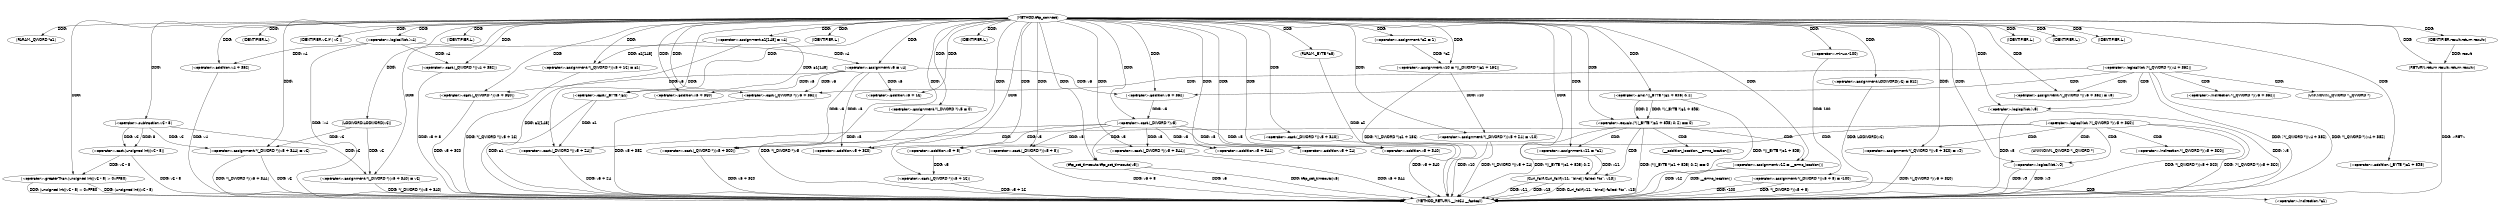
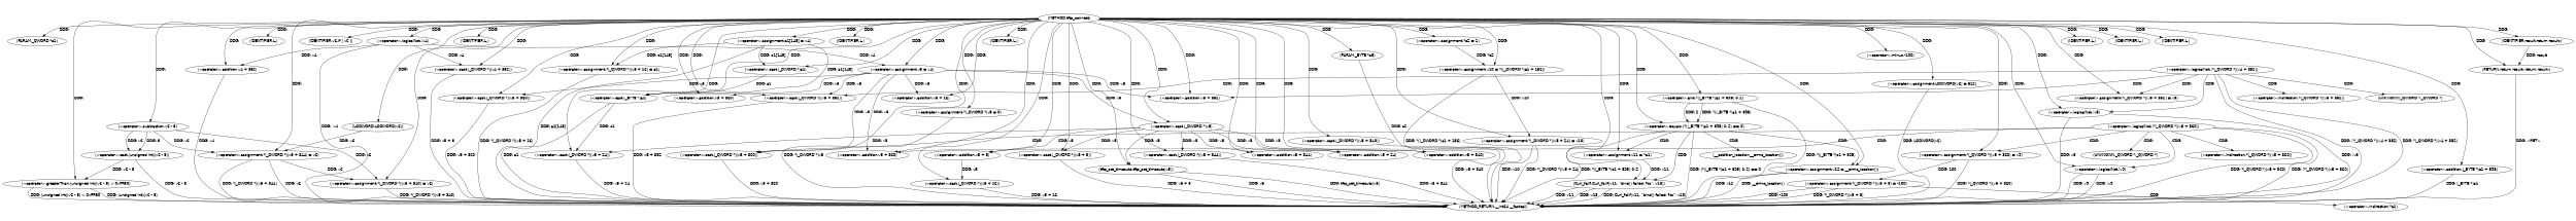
  digraph {
    fontname="DejaVu Sans"
    node [fontname="DejaVu Sans"]
    edge [fontname="DejaVu Sans"]
    n1 [label="(METHOD,tftp_connect)"]
    n2 [label="(PARAM,_QWORD *a1)"]
    n3 [label="(PARAM,_BYTE *a8)"]
    n4 [label="(<operator>.assignment,a1[148] = v4)"]
    n5 [label="(<operator>.logicalNot,!v4)"]
    n6 [label="(IDENTIFIER,L,)"]
    n7 [label="(<operator>.assignment,v5 = v4)"]
    n8 [label="(IDENTIFIER,v6,if ( v6 ))"]
    n9 [label="(<operator>.greaterThan,(unsigned int)(v6 - 8) > 0xFFB0)"]
    n10 [label="(<operator>.subtraction,v6 - 8)"]
    n11 [label="(IDENTIFIER,L,)"]
    n12 [label="(<operator>.assignment,LODWORD(v6) = 512)"]
    n13 [label="(LODWORD,LODWORD(v6))"]
    n14 [label="(<operator>.cast,(_QWORD *)(v4 + 352))"]
    n15 [label="(<operator>.addition,v4 + 352)"]
    n16 [label="(<operator>.assignment,*(_QWORD *)(v5 + 352) = v8)"]
    n17 [label="(<operator>.cast,(_QWORD *)(v5 + 352))"]
    n18 [label="(<operator>.addition,v5 + 352)"]
    n19 [label="(<operator>.logicalNot,!v8)"]
    n20 [label="(IDENTIFIER,L,)"]
    n21 [label="(<operator>.cast,(_QWORD *)(v5 + 360))"]
    n22 [label="(<operator>.addition,v5 + 360)"]
    n23 [label="(<operator>.assignment,*(_QWORD *)(v5 + 360) = v9)"]
    n24 [label="(<operator>.cast,(_QWORD *)(v5 + 360))"]
    n25 [label="(<operator>.addition,v5 + 360)"]
    n26 [label="(<operator>.logicalNot,!v9)"]
    n27 [label="(IDENTIFIER,L,)"]
    n28 [label="(<operator>.assignment,*(_QWORD *)(v5 + 16) = a1)"]
    n29 [label="(<operator>.cast,(_QWORD *)(v5 + 16))"]
    n30 [label="(<operator>.addition,v5 + 16)"]
    n31 [label="(<operator>.assignment,v10 = *((_DWORD *)a1 + 156))"]
+   n32 [label="(<operator>.cast,(_DWORD *)a1)"]
    n33 [label="(<operator>.assignment,*(_DWORD *)v5 = 0)"]
    n34 [label="(<operator>.cast,(_DWORD *)v5)"]
    n35 [label="(<operator>.cast,(_DWORD *)(v5 + 8))"]
    n36 [label="(<operator>.addition,v5 + 8)"]
    n37 [label="(<operator>.minus,-100)"]
    n38 [label="(<operator>.assignment,*(_DWORD *)(v5 + 340) = v6)"]
    n39 [label="(<operator>.cast,(_DWORD *)(v5 + 340))"]
    n40 [label="(<operator>.addition,v5 + 340)"]
    n41 [label="(<operator>.assignment,*(_DWORD *)(v5 + 24) = v10)"]
    n42 [label="(<operator>.cast,(_DWORD *)(v5 + 24))"]
    n43 [label="(<operator>.addition,v5 + 24)"]
    n44 [label="(<operator>.assignment,*(_DWORD *)(v5 + 344) = v6)"]
    n45 [label="(<operator>.cast,(_DWORD *)(v5 + 344))"]
    n46 [label="(<operator>.addition,v5 + 344)"]
    n47 [label="(tftp_set_timeouts,tftp_set_timeouts(v5))"]
    n48 [label="(<operator>.equals,(*((_BYTE *)a1 + 895) & 2) == 0)"]
    n49 [label="(<operator>.and,*((_BYTE *)a1 + 895) & 2)"]
    n50 [label="(<operator>.addition,(_BYTE *)a1 + 895)"]
    n51 [label="(<operator>.cast,(_BYTE *)a1)"]
    n52 [label="(<operator>.assignment,v11 = *a1)"]
    n53 [label="(<operator>.assignment,v12 = __errno_location())"]
    n54 [label="(Curl_failf,Curl_failf(v11, \"bind() failed; %s\", v13))"]
    n55 [label="(IDENTIFIER,L,)"]
    n56 [label="(IDENTIFIER,L,)"]
    n57 [label="(IDENTIFIER,L,)"]
    n58 [label="(<operator>.assignment,*a2 = 1)"]
    n59 [label="(RETURN,return result;,return result;)"]
    n60 [label="(IDENTIFIER,result,return result;)"]
    n61 [label="(METHOD_RETURN,__int64 __fastcall)"]
    n62 [label="(<operator>.cast,(unsigned int)(v6 - 8))"]
    n63 [label="(<operator>.assignment,*(_DWORD *)(v5 + 8) = -100)"]
    n64 [label="(__addition_location,__errno_location())"]
    n65 [label="(<operator>.logicalNot,!*(_QWORD *)(v4 + 352))"]
    n66 [label="(<operator>.indirection,*(_QWORD *)(v5 + 352))"]
    n67 [label="(UNKNOWN,_QWORD *,_QWORD *)"]
    n68 [label="(<operator>.logicalNot,!*(_QWORD *)(v5 + 360))"]
    n69 [label="(<operator>.indirection,*(_QWORD *)(v5 + 360))"]
    n70 [label="(UNKNOWN,_QWORD *,_QWORD *)"]
    n71 [label="(<operator>.indirection,*a1)"]
    n1 -> n2 [label="DDG: "]
    n1 -> n3 [label="DDG: "]
    n1 -> n4 [label="DDG: "]
    n1 -> n5 [label="DDG: "]
    n1 -> n6 [label="DDG: "]
    n1 -> n7 [label="DDG: "]
    n1 -> n8 [label="DDG: "]
    n1 -> n9 [label="DDG: "]
    n1 -> n10 [label="DDG: "]
    n1 -> n11 [label="DDG: "]
    n1 -> n12 [label="DDG: "]
    n1 -> n13 [label="DDG: "]
    n1 -> n14 [label="DDG: "]
    n1 -> n15 [label="DDG: "]
    n1 -> n16 [label="DDG: "]
    n1 -> n17 [label="DDG: "]
    n1 -> n18 [label="DDG: "]
    n1 -> n19 [label="DDG: "]
    n1 -> n20 [label="DDG: "]
    n1 -> n21 [label="DDG: "]
    n1 -> n22 [label="DDG: "]
    n1 -> n23 [label="DDG: "]
    n1 -> n24 [label="DDG: "]
    n1 -> n25 [label="DDG: "]
    n1 -> n26 [label="DDG: "]
    n1 -> n27 [label="DDG: "]
    n1 -> n28 [label="DDG: "]
    n1 -> n29 [label="DDG: "]
    n1 -> n30 [label="DDG: "]
    n1 -> n31 [label="DDG: "]
+   n1 -> n32 [label="DDG: "]
    n1 -> n33 [label="DDG: "]
    n1 -> n34 [label="DDG: "]
    n1 -> n35 [label="DDG: "]
    n1 -> n36 [label="DDG: "]
    n1 -> n37 [label="DDG: "]
    n1 -> n38 [label="DDG: "]
    n1 -> n39 [label="DDG: "]
    n1 -> n40 [label="DDG: "]
    n1 -> n41 [label="DDG: "]
    n1 -> n42 [label="DDG: "]
    n1 -> n43 [label="DDG: "]
    n1 -> n44 [label="DDG: "]
    n1 -> n45 [label="DDG: "]
    n1 -> n46 [label="DDG: "]
    n1 -> n47 [label="DDG: "]
    n1 -> n48 [label="DDG: "]
    n1 -> n49 [label="DDG: "]
    n1 -> n50 [label="DDG: "]
    n1 -> n51 [label="DDG: "]
    n1 -> n52 [label="DDG: "]
    n1 -> n53 [label="DDG: "]
    n1 -> n54 [label="DDG: "]
    n1 -> n55 [label="DDG: "]
    n1 -> n56 [label="DDG: "]
    n1 -> n57 [label="DDG: "]
    n1 -> n58 [label="DDG: "]
    n1 -> n59 [label="DDG: "]
    n1 -> n60 [label="DDG: "]
    n3 -> n61 [label="DDG: a2"]
    n4 -> n28 [label="DDG: a1[148]"]
+   n4 -> n32 [label="DDG: a1[148]"]
    n4 -> n51 [label="DDG: a1[148]"]
    n4 -> n61 [label="DDG: a1[148]"]
    n5 -> n7 [label="DDG: v4"]
    n5 -> n14 [label="DDG: v4"]
    n5 -> n15 [label="DDG: v4"]
    n5 -> n61 [label="DDG: !v4"]
    n7 -> n17 [label="DDG: v5"]
    n7 -> n18 [label="DDG: v5"]
    n7 -> n21 [label="DDG: v5"]
    n7 -> n22 [label="DDG: v5"]
    n7 -> n24 [label="DDG: v5"]
    n7 -> n25 [label="DDG: v5"]
    n7 -> n30 [label="DDG: v5"]
-   n18 -> n34 [label="DDG: v5"]
+   n7 -> n34 [label="DDG: v5"]
    n9 -> n61 [label="DDG: (unsigned int)(v6 - 8)"]
    n9 -> n61 [label="DDG: (unsigned int)(v6 - 8) > 0xFFB0"]
    n10 -> n38 [label="DDG: v6"]
    n10 -> n44 [label="DDG: v6"]
    n10 -> n62 [label="DDG: v6"]
    n10 -> n62 [label="DDG: 8"]
    n12 -> n61 [label="DDG: LODWORD(v6)"]
-   n13 -> n38 [label="DDG: v6"]
+   n44 -> n38 [label="DDG: v6"]
    n13 -> n44 [label="DDG: v6"]
    n14 -> n61 [label="DDG: v5 + 8"]
    n15 -> n61 [label="DDG: v4"]
    n17 -> n61 [label="DDG: v5 + 352"]
    n19 -> n61 [label="DDG: v8"]
    n19 -> n61 [label="DDG: !v8"]
    n21 -> n61 [label="DDG: v5 + 360"]
    n23 -> n61 [label="DDG: *(_QWORD *)(v5 + 360)"]
    n24 -> n61 [label="DDG: v5 + 360"]
    n26 -> n61 [label="DDG: !v9"]
    n26 -> n61 [label="DDG: v9"]
    n28 -> n61 [label="DDG: *(_QWORD *)(v5 + 16)"]
    n29 -> n61 [label="DDG: v5 + 16"]
    n31 -> n41 [label="DDG: v10"]
    n31 -> n61 [label="DDG: *((_DWORD *)a1 + 156)"]
+   n32 -> n51 [label="DDG: a1"]
    n33 -> n61 [label="DDG: *(_DWORD *)v5"]
    n34 -> n35 [label="DDG: v5"]
    n34 -> n36 [label="CDG: v5"]
    n34 -> n40 [label="DDG: v5"]
    n34 -> n42 [label="DDG: v5"]
    n34 -> n43 [label="DDG: v5"]
    n34 -> n45 [label="DDG: v5"]
    n34 -> n46 [label="DDG: v5"]
    n34 -> n47 [label="DDG: v5"]
    n35 -> n61 [label="DDG: v5 + 8"]
    n36 -> n29 [label="DDG: v5"]
-   n37 -> n63 [label="DDG: 100"]
+   n23 -> n63 [label="DDG: 100"]
    n38 -> n61 [label="DDG: *(_DWORD *)(v5 + 340)"]
    n39 -> n61 [label="DDG: v5 + 340"]
    n41 -> n61 [label="DDG: *(_DWORD *)(v5 + 24)"]
    n41 -> n61 [label="DDG: v10"]
    n42 -> n61 [label="DDG: v5 + 24"]
    n44 -> n61 [label="DDG: v6"]
    n44 -> n61 [label="DDG: *(_DWORD *)(v5 + 344)"]
    n45 -> n61 [label="DDG: v5 + 344"]
    n47 -> n61 [label="DDG: v5"]
    n47 -> n61 [label="DDG: tftp_set_timeouts(v5)"]
    n48 -> n52 [label="CDG: "]
    n48 -> n53 [label="CDG: "]
    n48 -> n54 [label="CDG: "]
    n48 -> n61 [label="DDG: *((_BYTE *)a1 + 895) & 2"]
    n48 -> n61 [label="DDG: (*((_BYTE *)a1 + 895) & 2) == 0"]
    n48 -> n64 [label="CDG: "]
    n49 -> n48 [label="DDG: *((_BYTE *)a1 + 895)"]
    n49 -> n48 [label="DDG: 2"]
    n49 -> n61 [label="DDG: *((_BYTE *)a1 + 895)"]
+   n50 -> n61 [label="DDG: (_BYTE *)a1"]
    n51 -> n42 [label="DDG: a1"]
    n51 -> n61 [label="DDG: a1"]
    n52 -> n54 [label="DDG: v11"]
    n53 -> n61 [label="DDG: v12"]
    n53 -> n61 [label="DDG: __errno_location()"]
    n54 -> n61 [label="DDG: v11"]
    n54 -> n61 [label="DDG: v13"]
    n54 -> n61 [label="DDG: Curl_failf(v11, \"bind() failed; %s\", v13)"]
    n58 -> n31 [label="DDG: *a2"]
    n59 -> n61 [label="DDG: <RET>"]
    n60 -> n59 [label="DDG: result"]
    n62 -> n9 [label="DDG: v6 - 8"]
    n62 -> n61 [label="DDG: v6 - 8"]
    n63 -> n61 [label="DDG: *(_DWORD *)(v5 + 8)"]
    n63 -> n61 [label="DDG: -100"]
    n63 -> n71 [label="CDG: "]
    n65 -> n16 [label="CDG: "]
    n65 -> n17 [label="CDG: "]
    n65 -> n18 [label="CDG: "]
    n65 -> n19 [label="CDG: "]
    n65 -> n61 [label="DDG: !*(_QWORD *)(v4 + 352)"]
    n65 -> n61 [label="DDG: *(_QWORD *)(v4 + 352)"]
    n65 -> n66 [label="CDG: "]
    n65 -> n67 [label="CDG: "]
    n68 -> n23 [label="CDG: "]
    n68 -> n24 [label="CDG: "]
    n68 -> n25 [label="CDG: "]
    n68 -> n26 [label="CDG: "]
    n68 -> n61 [label="DDG: *(_QWORD *)(v5 + 360)"]
    n68 -> n61 [label="DDG: !*(_QWORD *)(v5 + 360)"]
    n68 -> n69 [label="CDG: "]
    n68 -> n70 [label="CDG: "]
  }
